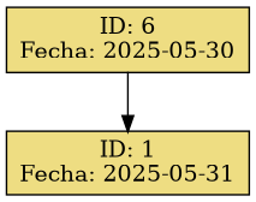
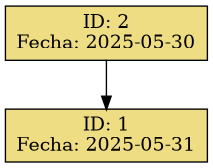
  digraph {
    rankdir=TB
    node [fillcolor=lightgoldenrod shape=record style=filled]
-   n1 [label="ID: 6\nFecha: 2025-05-30"]
+   n1 [label="ID: 2\nFecha: 2025-05-30"]
    n2 [label="ID: 1\nFecha: 2025-05-31"]
    n1 -> n2
  }
